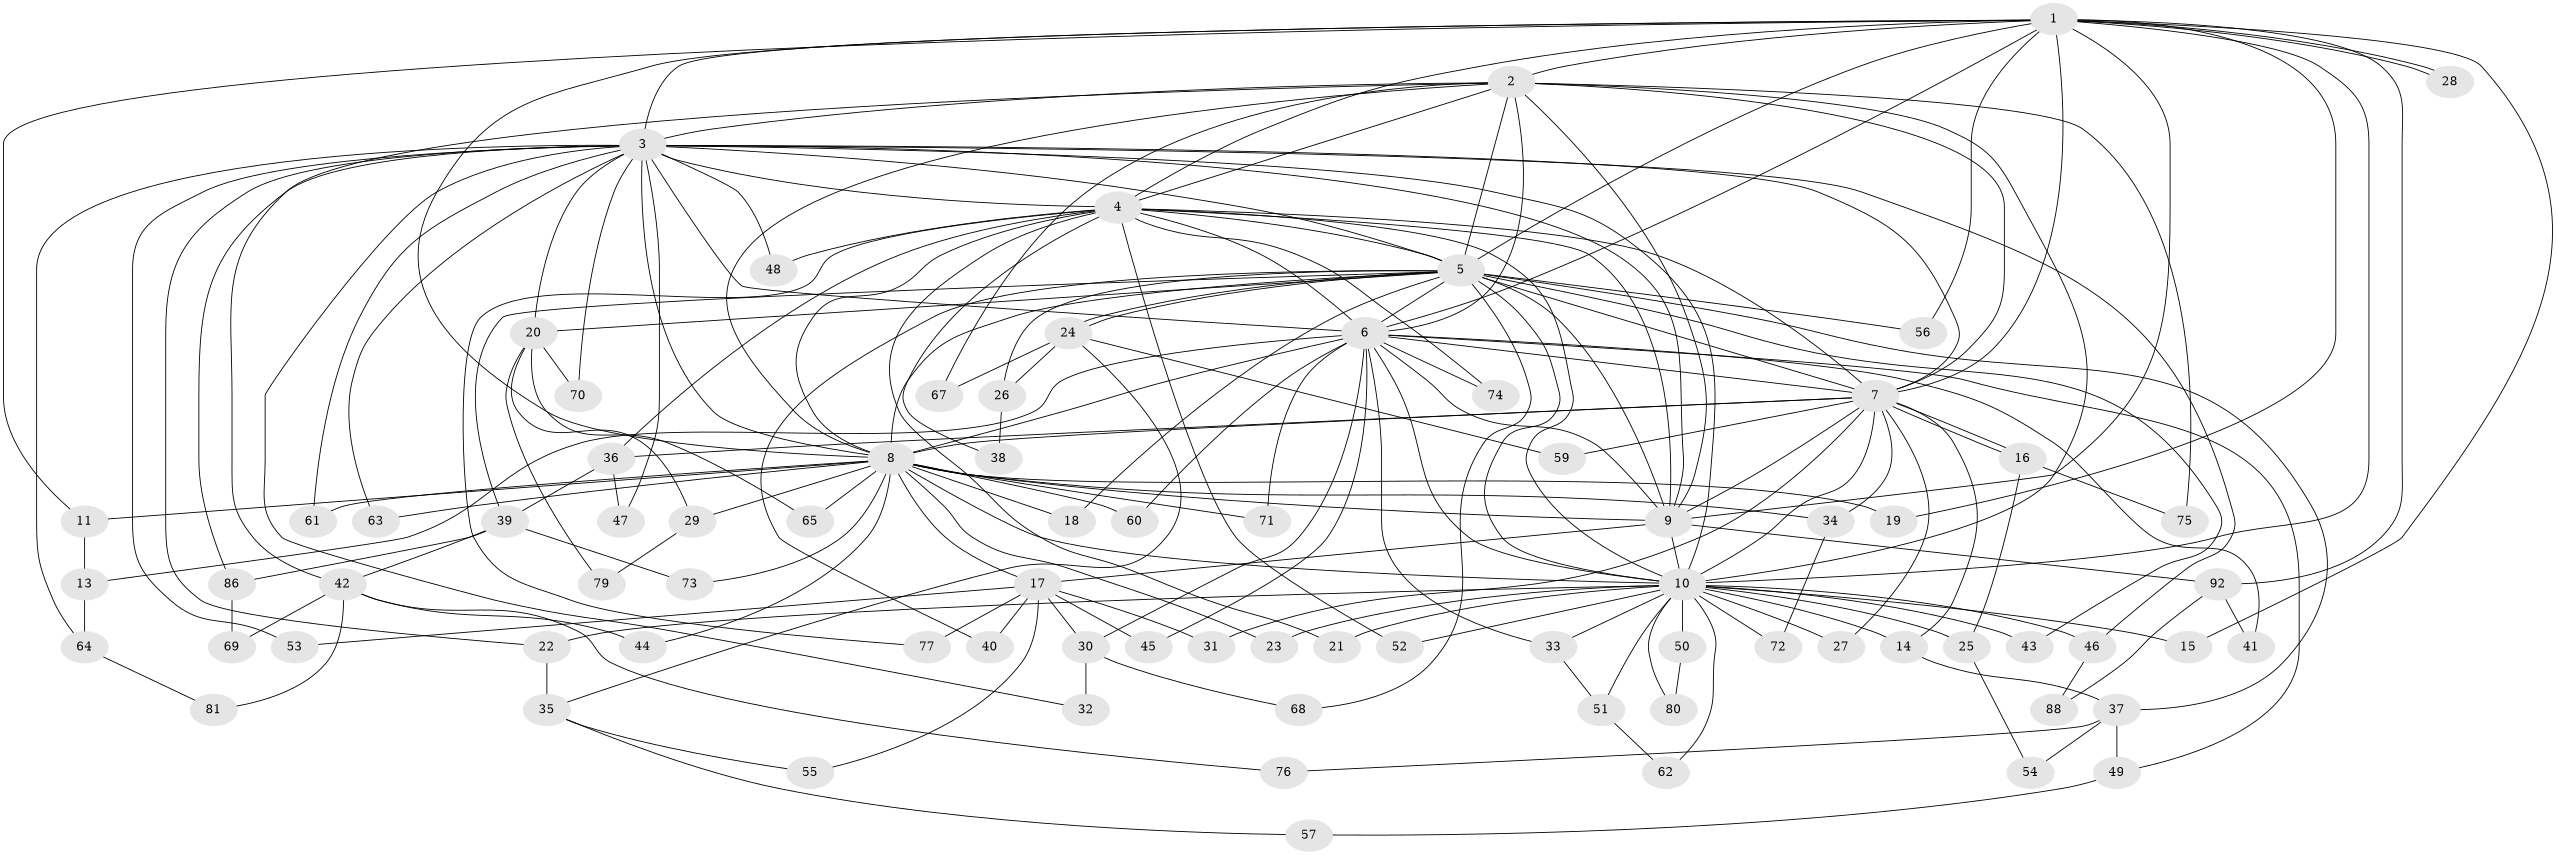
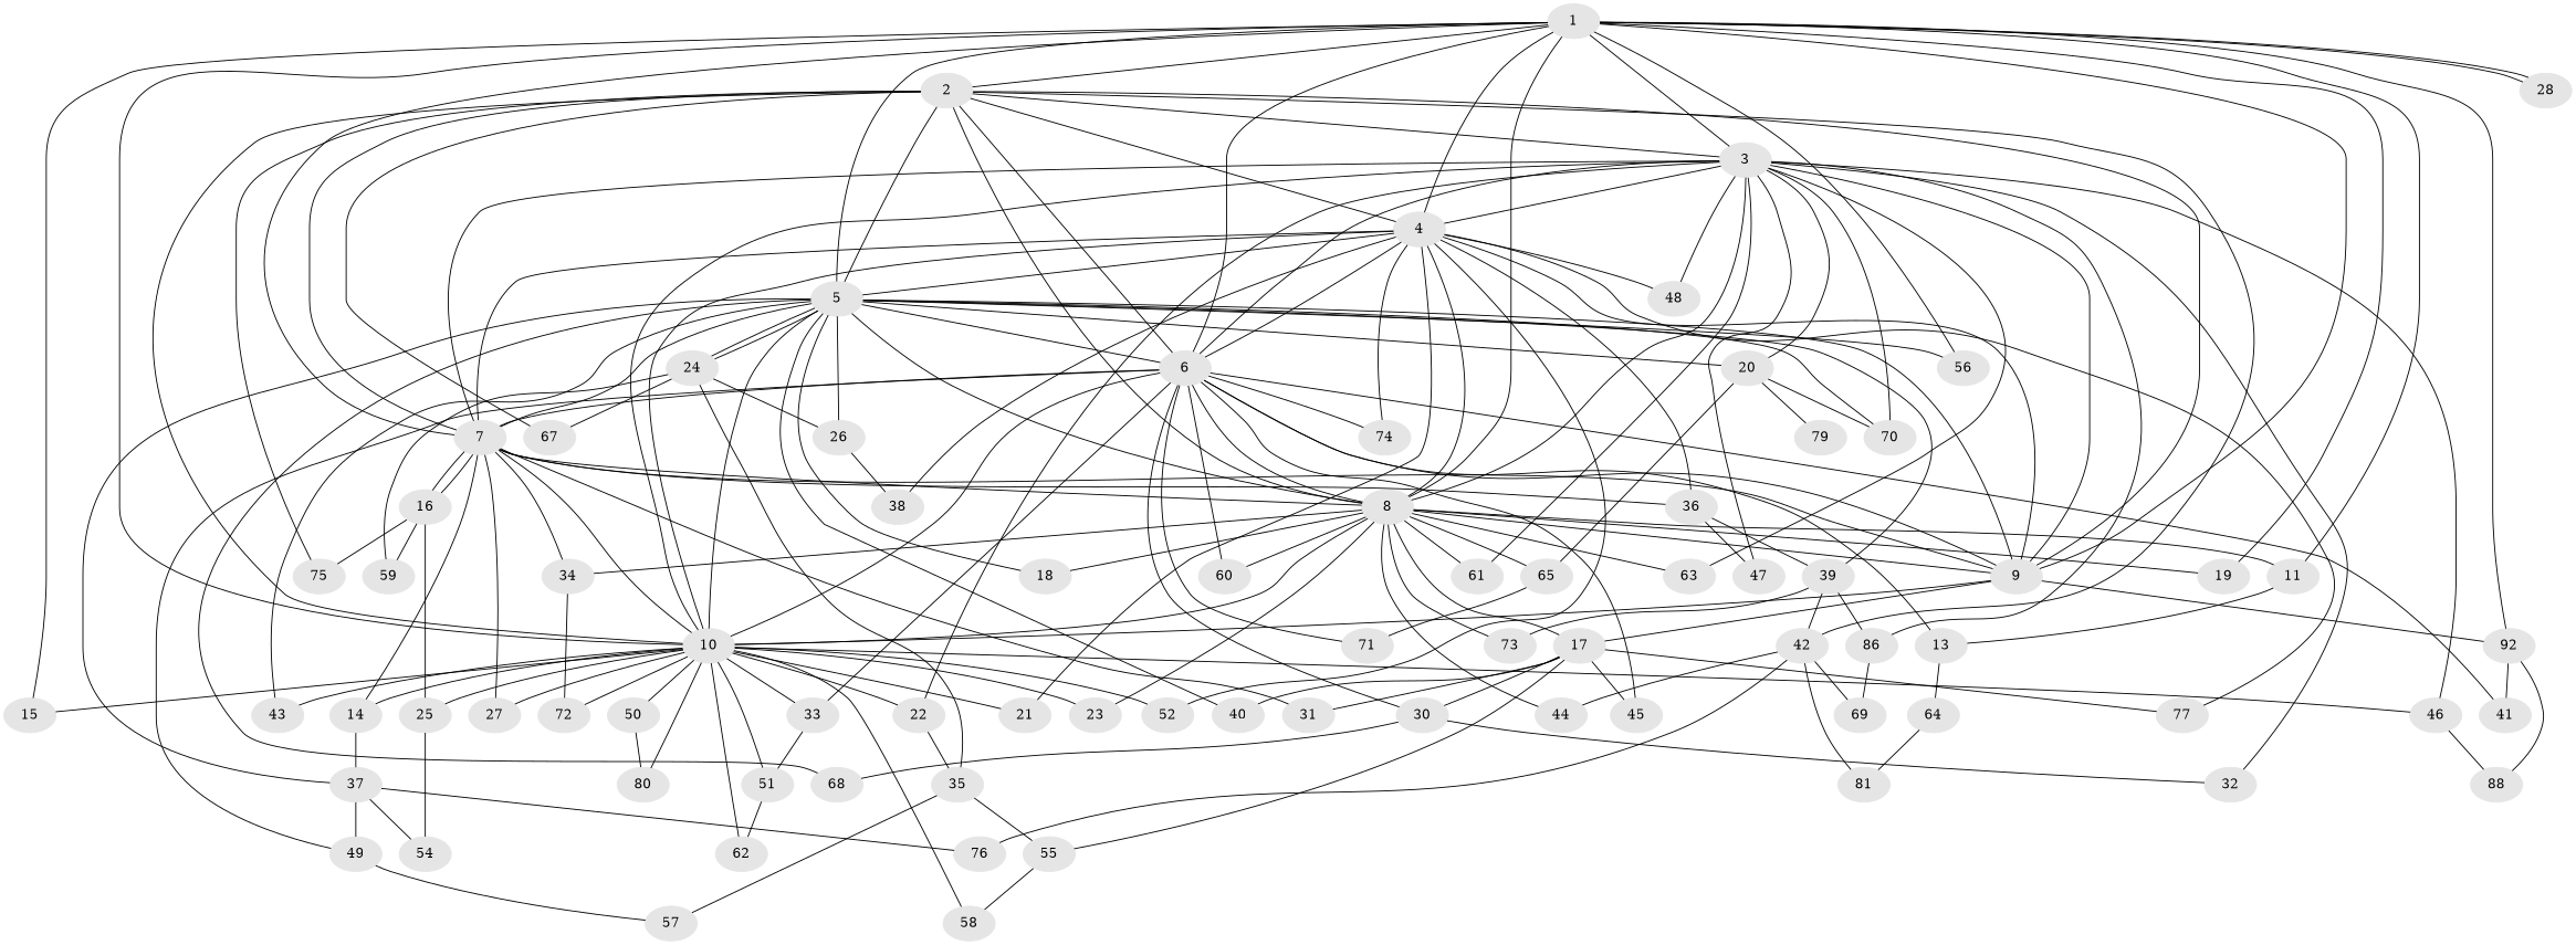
  graph {
    fontname="DejaVu Serif"
    node [color=gray90 fontname="DejaVu Serif" style=filled]
    edge [fontname="DejaVu Serif"]
    1
    2
    3
    4
    5
    6
    7
    8
    9
    10
    11
    n12 [label=92]
    15
    19
    28
    56
    42
    67
    75
    20
    22
    32
    46
    47
    48
-   53
    61
    63
    64
    n30 [label=86]
    70
    21
    36
    38
    52
    74
    77
    18
    24
    26
    37
    39
    40
    43
    68
    13
    30
    33
    41
    45
    49
    60
    71
    14
    16
    27
    31
    34
    59
    17
    23
-   29
    44
    65
    73
    50
    25
    51
+   58
    62
    72
    80
    n73 [label=88]
    76
    69
    81
    79
    35
    54
    57
    55
    1 -- 2
    1 -- 3
    1 -- 4
    1 -- 5
    1 -- 6
    1 -- 7
    1 -- 8
    1 -- 9
    1 -- 10
    1 -- 11
    1 -- n12
    1 -- 15
    1 -- 19
    1 -- 28
    1 -- 28
    1 -- 56
    2 -- 3
    2 -- 4
    2 -- 5
    2 -- 6
    2 -- 7
    2 -- 8
    2 -- 9
    2 -- 10
    2 -- 42
    2 -- 67
    2 -- 75
    3 -- 4
-   3 -- 5
+   70 -- 5
    3 -- 6
    3 -- 7
    3 -- 8
    3 -- 9
    3 -- 10
    3 -- 20
    3 -- 22
    3 -- 32
    3 -- 46
    3 -- 47
    3 -- 48
-   3 -- 53
    3 -- 61
    3 -- 63
-   3 -- 64
    3 -- n30
    3 -- 70
    4 -- 5
    4 -- 6
    4 -- 7
    4 -- 8
    4 -- 9
    4 -- 10
    4 -- 48
    4 -- 21
    4 -- 36
    4 -- 38
    4 -- 52
    4 -- 74
    4 -- 77
    5 -- 6
    5 -- 7
    5 -- 8
    5 -- 9
    5 -- 10
    5 -- 56
    5 -- 20
    5 -- 18
    5 -- 24
    5 -- 24
    5 -- 26
    5 -- 37
    5 -- 39
    5 -- 40
    5 -- 43
    5 -- 68
    6 -- 7
    6 -- 8
    6 -- 9
    6 -- 10
    6 -- 74
    6 -- 13
    6 -- 30
    6 -- 33
    6 -- 41
    6 -- 45
    6 -- 49
    6 -- 60
    6 -- 71
    7 -- 8
    7 -- 9
    7 -- 10
    7 -- 36
    7 -- 14
    7 -- 16
    7 -- 16
    7 -- 27
    7 -- 31
    7 -- 34
-   7 -- 59
+   16 -- 59
    8 -- 9
    8 -- 10
    8 -- 11
    8 -- 19
    8 -- 61
    8 -- 63
    8 -- 18
    8 -- 60
-   8 -- 71
+   65 -- 71
    8 -- 34
    8 -- 17
    8 -- 23
-   8 -- 29
    8 -- 44
    8 -- 65
    8 -- 73
    9 -- 10
    9 -- n12
    9 -- 17
    10 -- 15
    10 -- 22
    10 -- 46
    10 -- 21
    10 -- 52
    10 -- 43
    10 -- 33
    10 -- 14
    10 -- 27
    10 -- 23
    10 -- 50
    10 -- 25
    10 -- 51
+   10 -- 58
    10 -- 62
    10 -- 72
    10 -- 80
    11 -- 13
    n12 -- 41
    n12 -- n73
    42 -- 44
    42 -- 76
    42 -- 69
    42 -- 81
    20 -- 70
-   20 -- 29
    20 -- 65
    20 -- 79
    22 -- 35
    46 -- n73
    64 -- 81
    n30 -- 69
    36 -- 47
    36 -- 39
    24 -- 67
    24 -- 26
    24 -- 59
    24 -- 35
    26 -- 38
    37 -- 49
    37 -- 76
    37 -- 54
    39 -- 42
    39 -- n30
    39 -- 73
    13 -- 64
    30 -- 32
    30 -- 68
    33 -- 51
    49 -- 57
    14 -- 37
    16 -- 75
    16 -- 25
    34 -- 72
-   17 -- 53
    17 -- 77
    17 -- 40
    17 -- 30
    17 -- 45
    17 -- 31
    17 -- 55
-   29 -- 79
    50 -- 80
    25 -- 54
    51 -- 62
    35 -- 57
    35 -- 55
+   55 -- 58
  }
